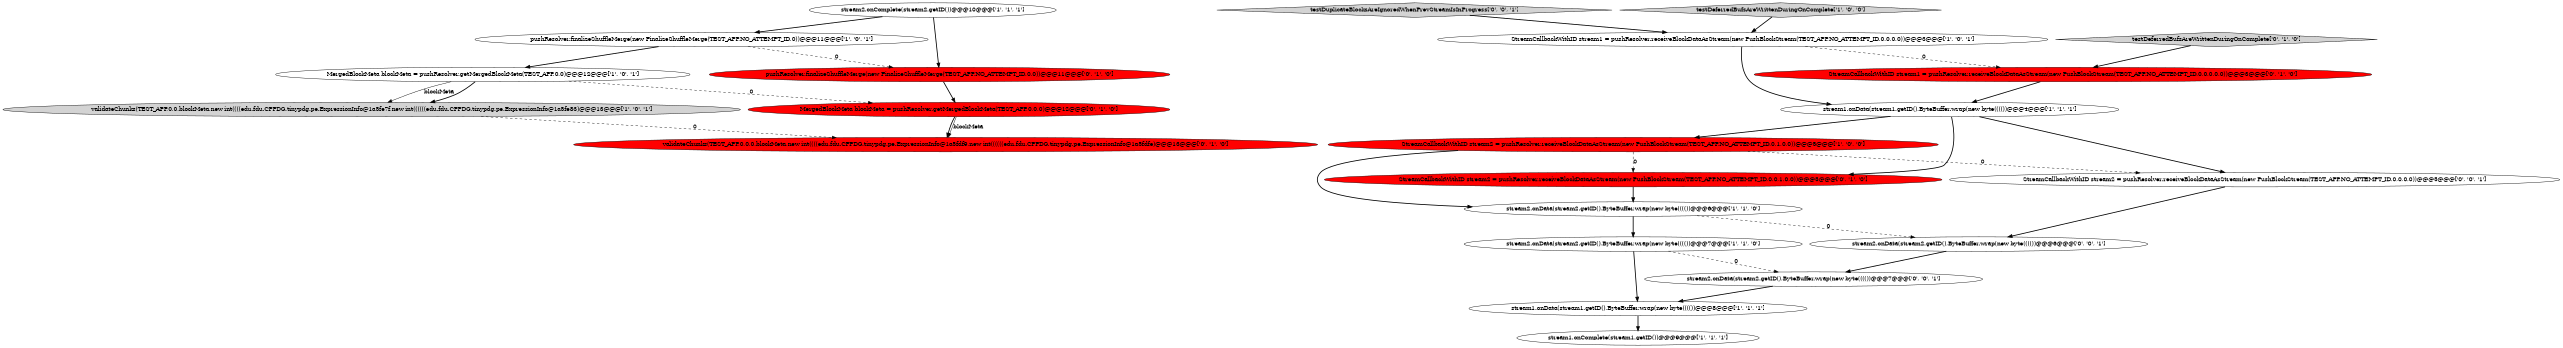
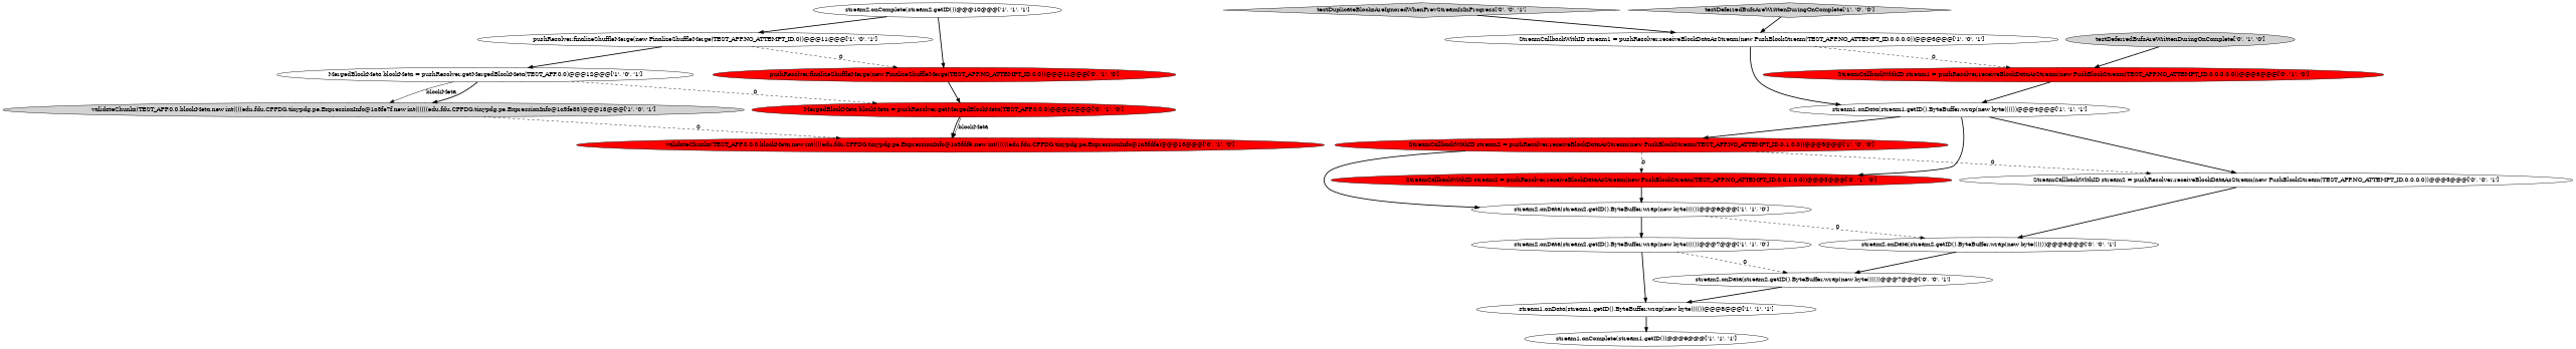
  digraph {
    node [fillcolor=white shape=ellipse style=filled]
    edge [style=bold]
    n1 [fillcolor=red label="validateChunks(TEST_APP,0,0,0,blockMeta,new int((((edu.fdu.CPPDG.tinypdg.pe.ExpressionInfo@1a5fdf9,new int((((((edu.fdu.CPPDG.tinypdg.pe.ExpressionInfo@1a5fdfe)@@@13@@@['0', '1', '0']"]
    n2 [label="stream2.onData(stream2.getID(),ByteBuffer.wrap(new byte(((())@@@6@@@['1', '1', '0']"]
    n3 [label="stream2.onData(stream2.getID(),ByteBuffer.wrap(new byte(((())@@@7@@@['1', '1', '0']"]
    n4 [label="stream2.onData(stream2.getID(),ByteBuffer.wrap(new byte(((())@@@6@@@['0', '0', '1']"]
    n5 [label="stream2.onData(stream2.getID(),ByteBuffer.wrap(new byte(((())@@@7@@@['0', '0', '1']"]
    n6 [label="stream1.onData(stream1.getID(),ByteBuffer.wrap(new byte(((())@@@8@@@['1', '1', '1']"]
    n7 [fillcolor=lightgray label="testDuplicateBlocksAreIgnoredWhenPrevStreamIsInProgress['0', '0', '1']" shape=diamond]
    n8 [label="StreamCallbackWithID stream1 = pushResolver.receiveBlockDataAsStream(new PushBlockStream(TEST_APP,NO_ATTEMPT_ID,0,0,0,0))@@@3@@@['1', '0', '1']"]
    n9 [fillcolor=red label="StreamCallbackWithID stream1 = pushResolver.receiveBlockDataAsStream(new PushBlockStream(TEST_APP,NO_ATTEMPT_ID,0,0,0,0,0))@@@3@@@['0', '1', '0']"]
    n10 [label="stream1.onData(stream1.getID(),ByteBuffer.wrap(new byte(((())@@@4@@@['1', '1', '1']"]
    n11 [label="stream1.onComplete(stream1.getID())@@@9@@@['1', '1', '1']"]
    n12 [fillcolor=red label="StreamCallbackWithID stream2 = pushResolver.receiveBlockDataAsStream(new PushBlockStream(TEST_APP,NO_ATTEMPT_ID,0,1,0,0))@@@5@@@['1', '0', '0']"]
    n13 [fillcolor=red label="StreamCallbackWithID stream2 = pushResolver.receiveBlockDataAsStream(new PushBlockStream(TEST_APP,NO_ATTEMPT_ID,0,0,1,0,0))@@@5@@@['0', '1', '0']"]
    n14 [label="StreamCallbackWithID stream2 = pushResolver.receiveBlockDataAsStream(new PushBlockStream(TEST_APP,NO_ATTEMPT_ID,0,0,0,0))@@@5@@@['0', '0', '1']"]
    n15 [label="MergedBlockMeta blockMeta = pushResolver.getMergedBlockMeta(TEST_APP,0,0)@@@12@@@['1', '0', '1']"]
    n16 [fillcolor=lightgray label="validateChunks(TEST_APP,0,0,blockMeta,new int((((edu.fdu.CPPDG.tinypdg.pe.ExpressionInfo@1a5fe7f,new int((((((edu.fdu.CPPDG.tinypdg.pe.ExpressionInfo@1a5fe83)@@@13@@@['1', '0', '1']"]
    n17 [fillcolor=red label="MergedBlockMeta blockMeta = pushResolver.getMergedBlockMeta(TEST_APP,0,0,0)@@@12@@@['0', '1', '0']"]
    n18 [label="pushResolver.finalizeShuffleMerge(new FinalizeShuffleMerge(TEST_APP,NO_ATTEMPT_ID,0))@@@11@@@['1', '0', '1']"]
    n19 [fillcolor=red label="pushResolver.finalizeShuffleMerge(new FinalizeShuffleMerge(TEST_APP,NO_ATTEMPT_ID,0,0))@@@11@@@['0', '1', '0']"]
    n20 [label="stream2.onComplete(stream2.getID())@@@10@@@['1', '1', '1']"]
    n21 [fillcolor=lightgray label="testDeferredBufsAreWrittenDuringOnComplete['1', '0', '0']" shape=diamond]
-   n22 [fillcolor=lightgray label="testDeferredBufsAreWrittenDuringOnComplete['0', '1', '0']" shape=diamond]
+   n22 [fillcolor=lightgray label="testDeferredBufsAreWrittenDuringOnComplete['0', '1', '0']"]
    n2 -> n3
    n2 -> n4 [label=0 style=dashed]
    n3 -> n5 [label=0 style=dashed]
    n3 -> n6
    n4 -> n5
    n5 -> n6
    n6 -> n11
    n7 -> n8
    n8 -> n9 [label=0 style=dashed]
    n8 -> n10
    n9 -> n10
    n10 -> n12
    n10 -> n13
    n10 -> n14
    n12 -> n2
    n12 -> n13 [label=0 style=dashed]
    n12 -> n14 [label=0 style=dashed]
    n13 -> n2
    n14 -> n4
    n15 -> n16 [label=blockMeta style=solid]
    n15 -> n16
    n15 -> n17 [label=0 style=dashed]
    n16 -> n1 [label=0 style=dashed]
    n17 -> n1
    n17 -> n1 [label=blockMeta style=solid]
    n18 -> n15
    n18 -> n19 [label=0 style=dashed]
    n19 -> n17
    n20 -> n18
    n20 -> n19
    n21 -> n8
    n22 -> n9
  }
